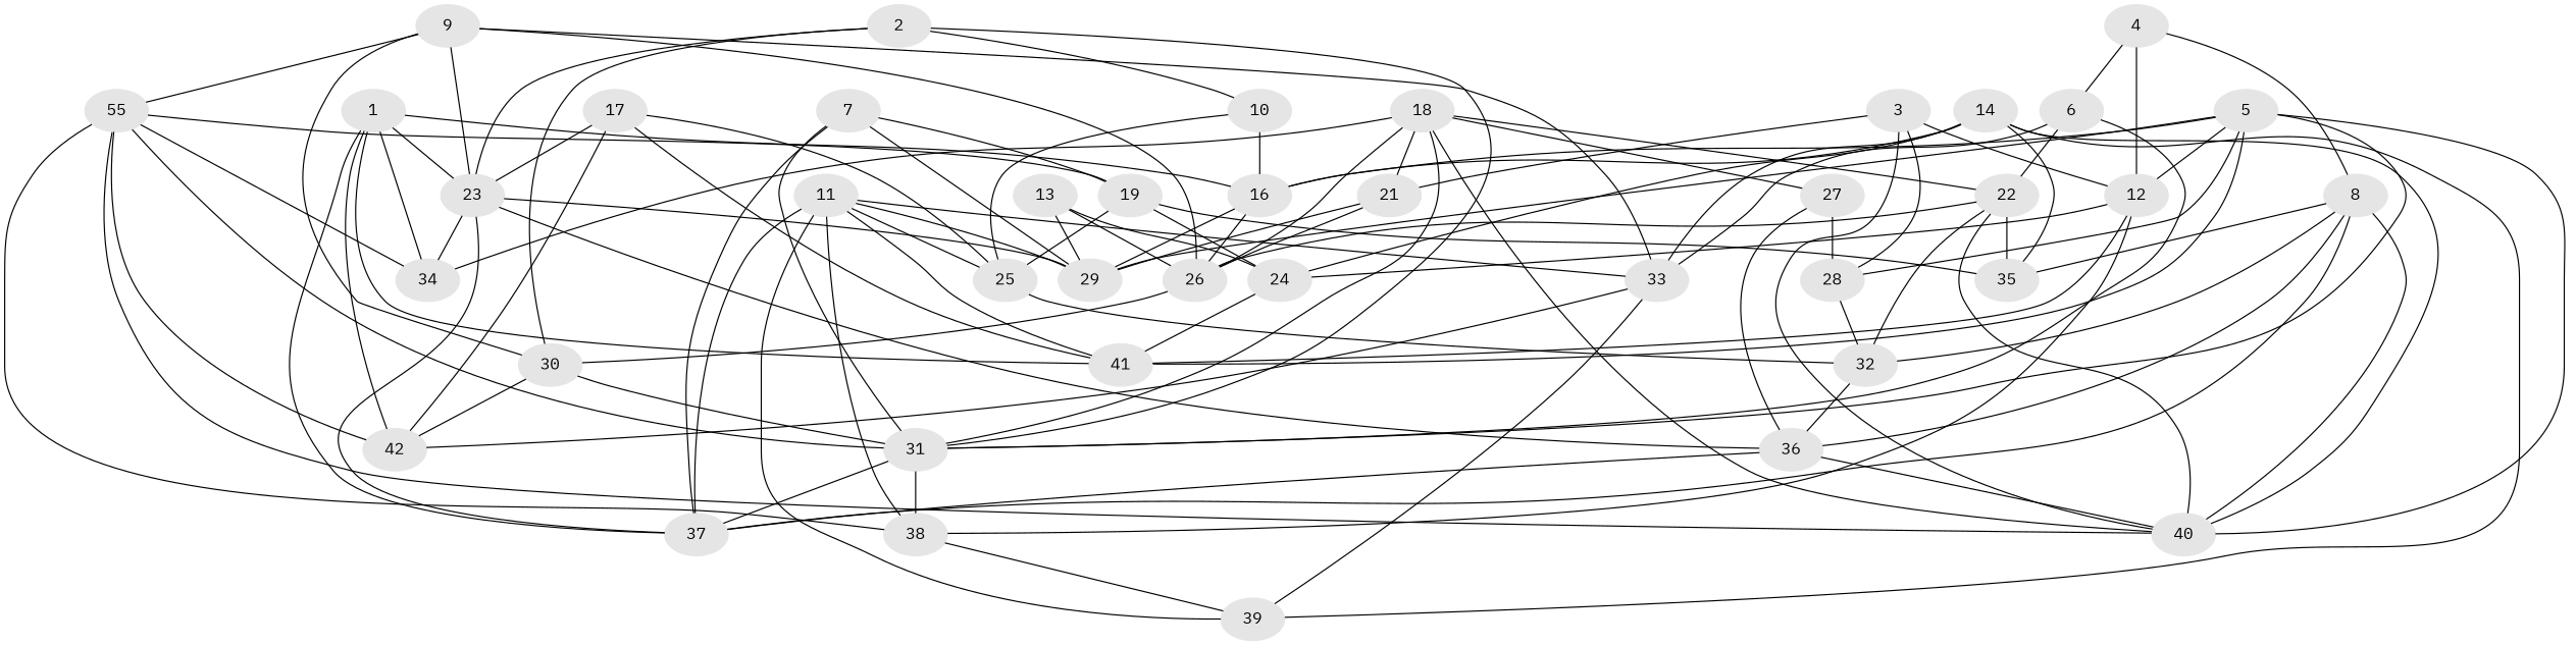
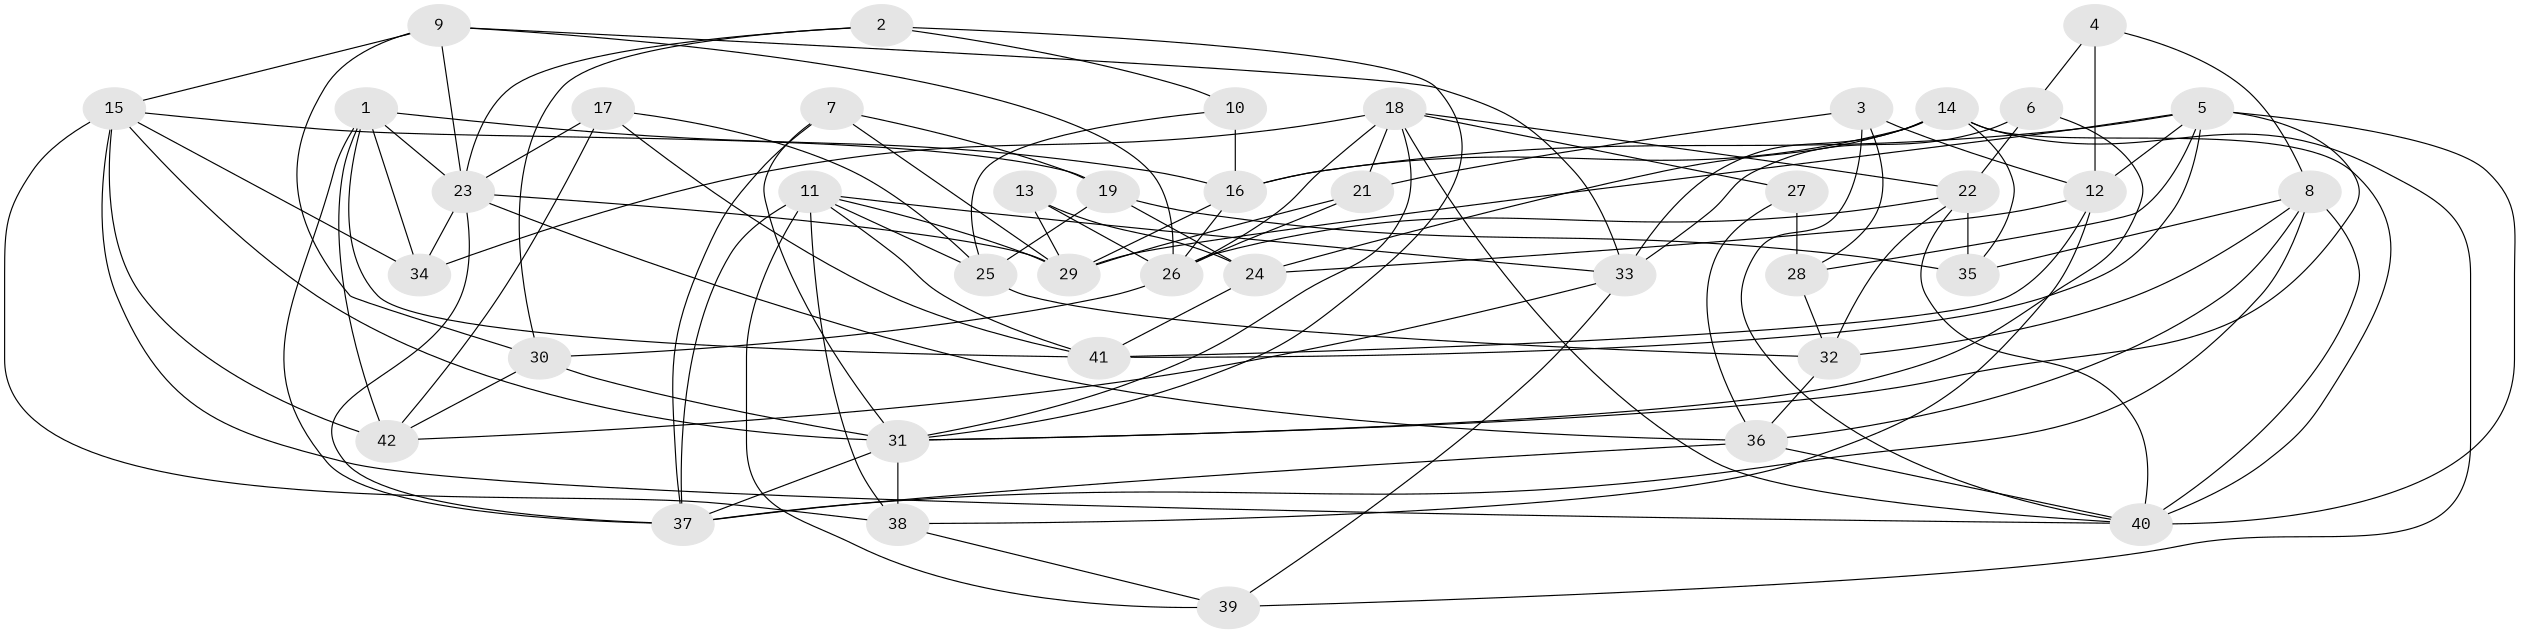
  graph {
    fontname="IBM Plex Mono"
    node [color=gray90 fontname="IBM Plex Mono" style=filled]
    edge [fontname="IBM Plex Mono" weight=1.0]
    1
    16
    23
    34
    37
    41
    42
    29
    26
    36
    2
    10
    30
    31
    25
    38
    3
    12
    21
    28
    40
    24
    32
    4
    6
    8
    22
    33
    35
    5
    27
    39
    7
    19
    9
-   15 [label=55]
+   15
    11
    13
    14
    17
    18
    1 -- 16
    1 -- 23
    1 -- 34
    1 -- 37
    1 -- 41
    1 -- 42
    16 -- 29
    16 -- 26
    23 -- 34
    23 -- 37
    23 -- 29
    23 -- 36
    26 -- 30
    36 -- 37
    36 -- 40
    2 -- 23
    2 -- 10
    2 -- 30
    2 -- 31
    10 -- 16
    10 -- 25
    30 -- 42
    30 -- 31 [weight=2.0]
    31 -- 37
    31 -- 38
    25 -- 32
    38 -- 39
    3 -- 12
    3 -- 21
    3 -- 28
    3 -- 40
    12 -- 41
    12 -- 38
    12 -- 24
    21 -- 29
    21 -- 26
    28 -- 32
    24 -- 41
    32 -- 36
    4 -- 12
    4 -- 6
    4 -- 8
    6 -- 31
    6 -- 22
    6 -- 33
    8 -- 37
    8 -- 36
    8 -- 40
    8 -- 32
    8 -- 35
    22 -- 26
    22 -- 40
    22 -- 32 [weight=2.0]
    22 -- 35
    33 -- 42
    33 -- 39
    5 -- 16
    5 -- 41
    5 -- 29
    5 -- 31
    5 -- 12
    5 -- 28
    5 -- 40
    27 -- 36
    27 -- 28
    7 -- 37
    7 -- 29
    7 -- 31
    7 -- 19
    19 -- 25
    19 -- 24
    19 -- 35
    9 -- 23
    9 -- 26
    9 -- 30
    9 -- 33
    9 -- 15
    15 -- 34
    15 -- 42 [weight=2.0]
    15 -- 31
    15 -- 38
    15 -- 40
    15 -- 19
    11 -- 37
    11 -- 41
    11 -- 29
    11 -- 25
    11 -- 38
    11 -- 33
    11 -- 39
    13 -- 29
    13 -- 26 [weight=2.0]
    13 -- 24
    14 -- 16
    14 -- 40
    14 -- 24
    14 -- 33
    14 -- 35
    14 -- 39
    17 -- 23
    17 -- 41
    17 -- 42
    17 -- 25
    18 -- 34 [weight=2.0]
    18 -- 26
    18 -- 31
    18 -- 21 [weight=2.0]
    18 -- 40
    18 -- 22
    18 -- 27 [weight=2.0]
  }
